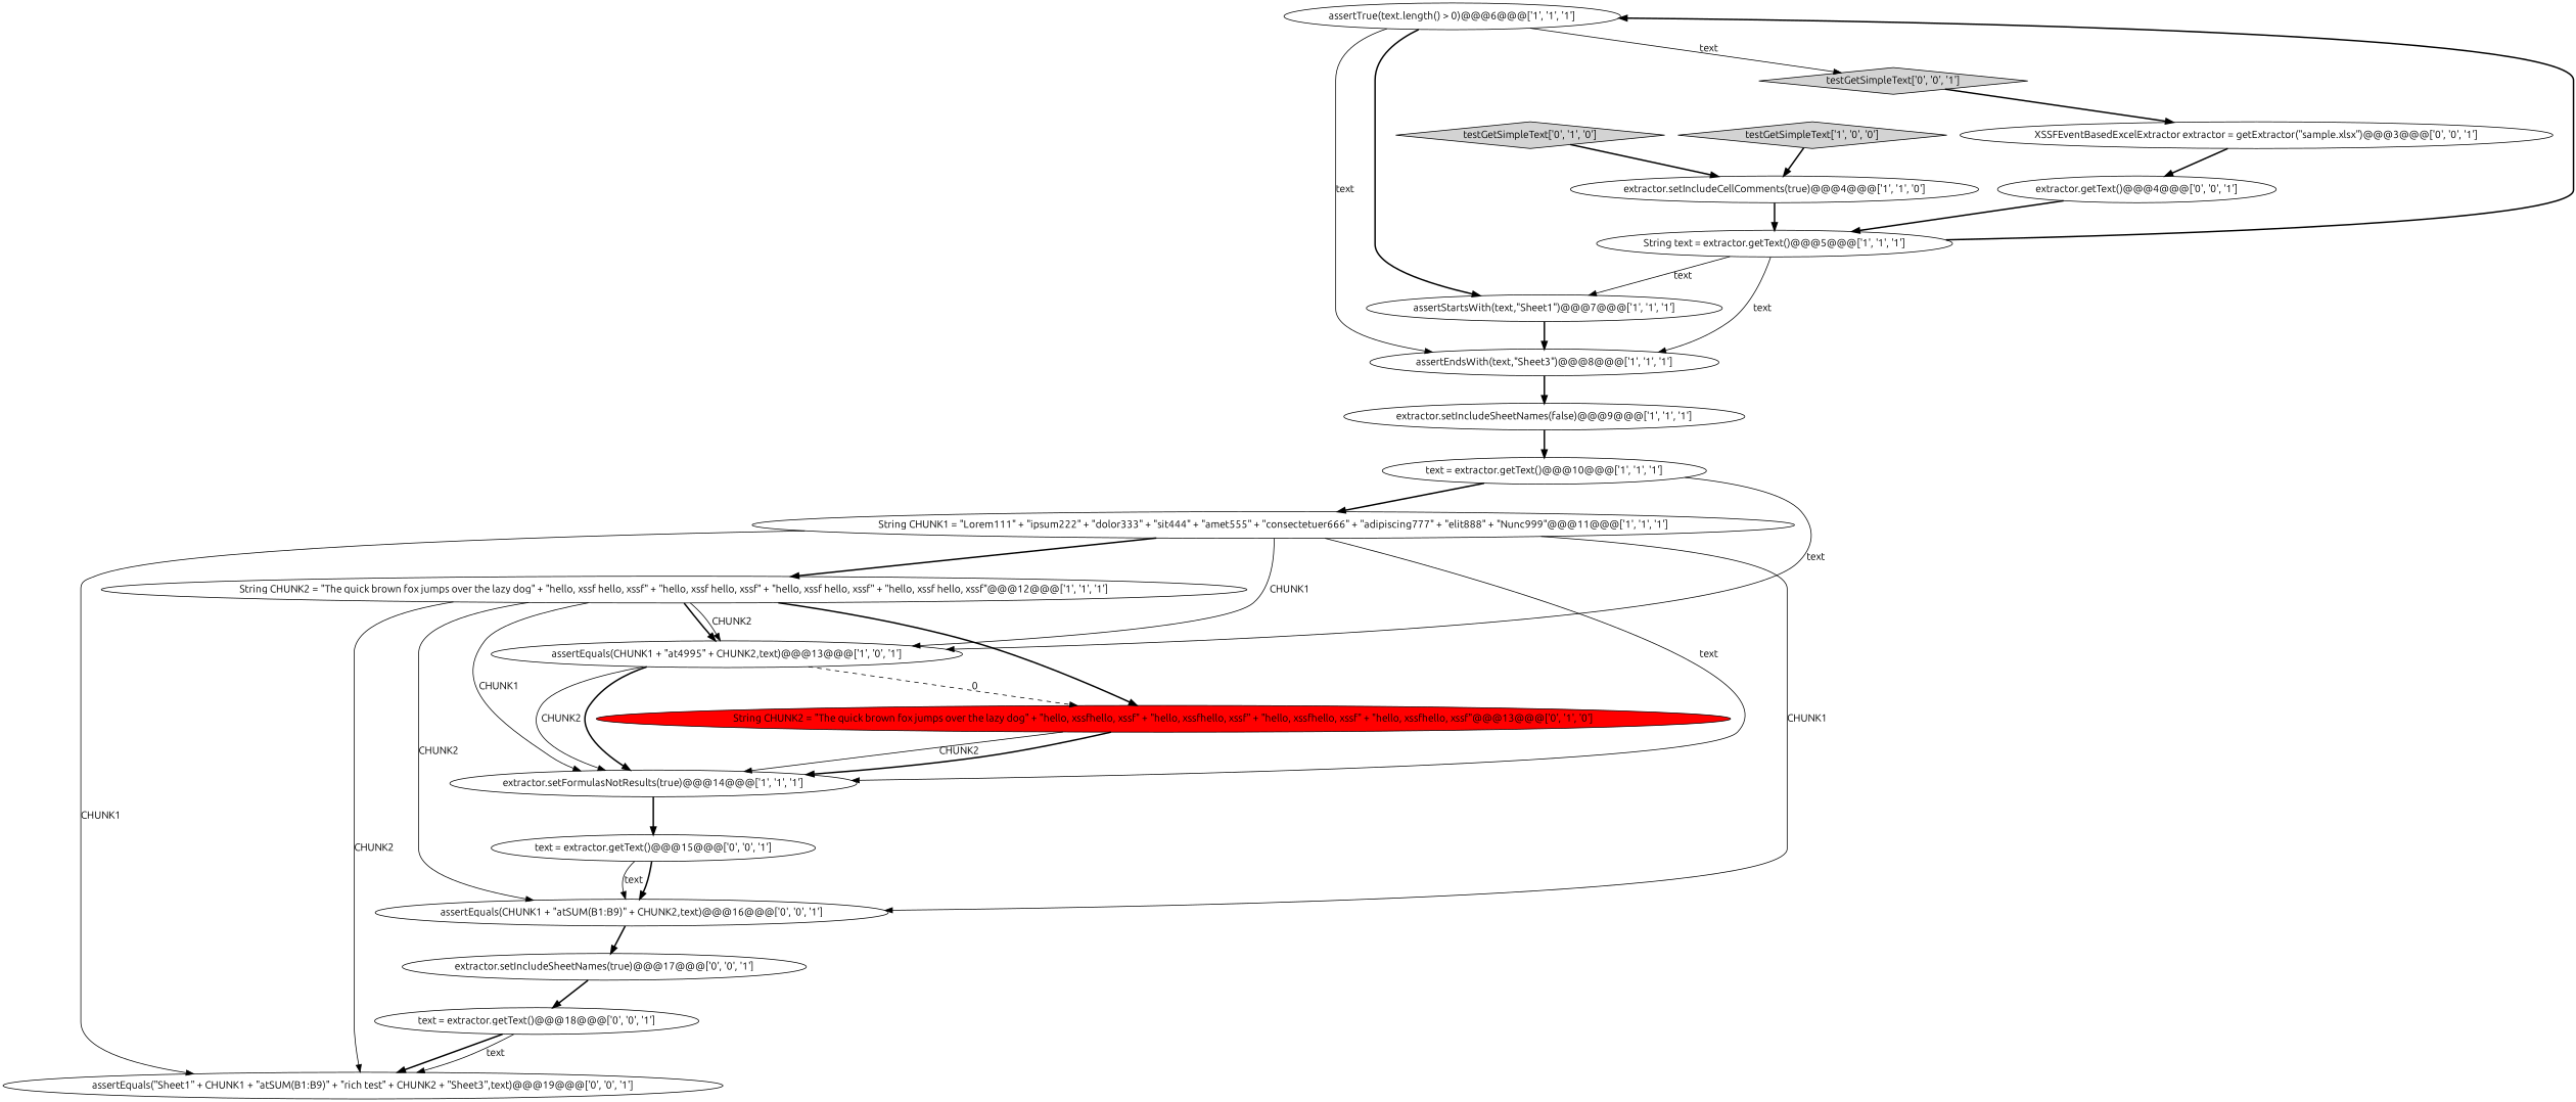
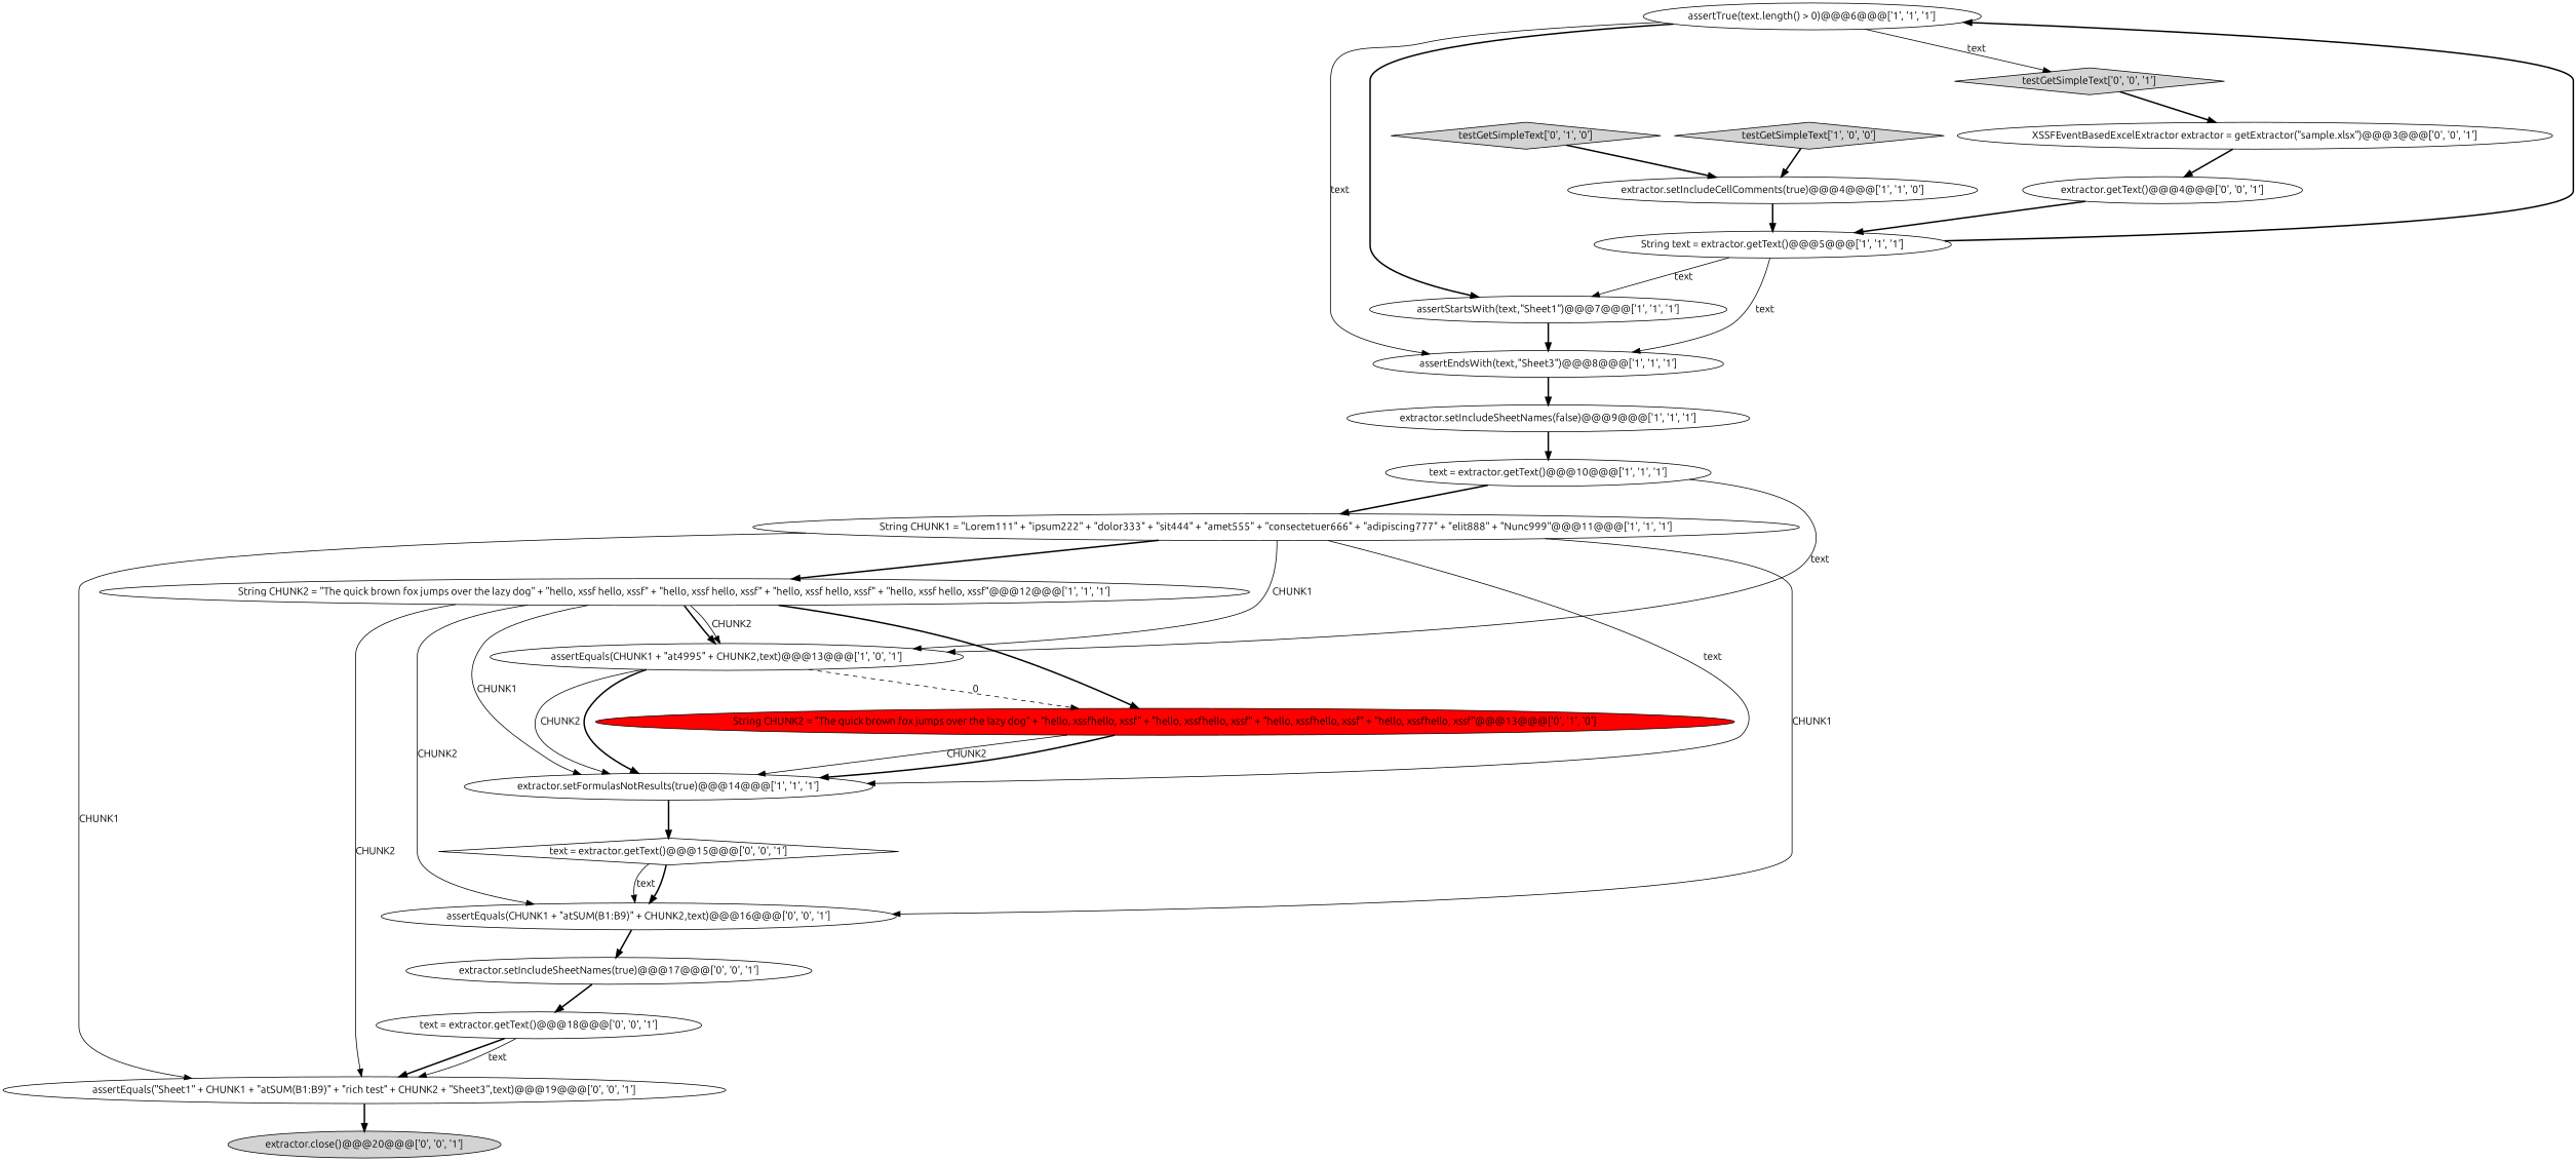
  digraph {
    fontname=Ubuntu
    node [fillcolor=white fontname=Ubuntu shape=ellipse style=filled]
    edge [fontname=Ubuntu style=bold]
    n1 [label="assertTrue(text.length() > 0)@@@6@@@['1', '1', '1']"]
    n2 [label="assertEndsWith(text,\"Sheet3\")@@@8@@@['1', '1', '1']"]
    n3 [label="assertStartsWith(text,\"Sheet1\")@@@7@@@['1', '1', '1']"]
    n4 [fillcolor=lightgray label="testGetSimpleText['0', '0', '1']" shape=diamond]
    n5 [label="extractor.setIncludeSheetNames(false)@@@9@@@['1', '1', '1']"]
    n6 [label="text = extractor.getText()@@@10@@@['1', '1', '1']"]
    n7 [label="XSSFEventBasedExcelExtractor extractor = getExtractor(\"sample.xlsx\")@@@3@@@['0', '0', '1']"]
    n8 [label="extractor.getText()@@@4@@@['0', '0', '1']"]
    n9 [label="extractor.setFormulasNotResults(true)@@@14@@@['1', '1', '1']"]
-   n10 [label="text = extractor.getText()@@@15@@@['0', '0', '1']"]
+   n10 [label="text = extractor.getText()@@@15@@@['0', '0', '1']" shape=diamond]
    n11 [label="assertEquals(CHUNK1 + \"atSUM(B1:B9)\" + CHUNK2,text)@@@16@@@['0', '0', '1']"]
    n12 [label="String text = extractor.getText()@@@5@@@['1', '1', '1']"]
    n13 [label="String CHUNK1 = \"Lorem111\" + \"ipsum222\" + \"dolor333\" + \"sit444\" + \"amet555\" + \"consectetuer666\" + \"adipiscing777\" + \"elit888\" + \"Nunc999\"@@@11@@@['1', '1', '1']"]
    n14 [label="assertEquals(CHUNK1 + \"at4995\" + CHUNK2,text)@@@13@@@['1', '0', '1']"]
    n15 [label="assertEquals(\"Sheet1\" + CHUNK1 + \"atSUM(B1:B9)\" + \"rich test\" + CHUNK2 + \"Sheet3\",text)@@@19@@@['0', '0', '1']"]
    n16 [label="String CHUNK2 = \"The quick brown fox jumps over the lazy dog\" + \"hello, xssf hello, xssf\" + \"hello, xssf hello, xssf\" + \"hello, xssf hello, xssf\" + \"hello, xssf hello, xssf\"@@@12@@@['1', '1', '1']"]
    n17 [fillcolor=red label="String CHUNK2 = \"The quick brown fox jumps over the lazy dog\" + \"hello, xssfhello, xssf\" + \"hello, xssfhello, xssf\" + \"hello, xssfhello, xssf\" + \"hello, xssfhello, xssf\"@@@13@@@['0', '1', '0']"]
    n18 [label="extractor.setIncludeSheetNames(true)@@@17@@@['0', '0', '1']"]
+   n19 [fillcolor=lightgray label="extractor.close()@@@20@@@['0', '0', '1']"]
    n20 [label="text = extractor.getText()@@@18@@@['0', '0', '1']"]
    n21 [label="extractor.setIncludeCellComments(true)@@@4@@@['1', '1', '0']"]
    n22 [fillcolor=lightgray label="testGetSimpleText['0', '1', '0']" shape=diamond]
    n23 [fillcolor=lightgray label="testGetSimpleText['1', '0', '0']" shape=diamond]
    n1 -> n2 [label=text style=solid]
    n1 -> n3
    n1 -> n4 [label=text style=solid]
    n2 -> n5
    n3 -> n2
    n4 -> n7
    n5 -> n6
    n6 -> n13
    n6 -> n14 [label=text style=solid]
    n7 -> n8
    n8 -> n12
    n9 -> n10
    n10 -> n11
    n10 -> n11 [label=text style=solid]
    n11 -> n18
    n12 -> n1
    n12 -> n2 [label=text style=solid]
    n12 -> n3 [label=text style=solid]
    n13 -> n9 [label=text style=solid]
    n13 -> n11 [label=CHUNK1 style=solid]
    n13 -> n14 [label=CHUNK1 style=solid]
    n13 -> n15 [label=CHUNK1 style=solid]
    n13 -> n16
    n14 -> n9
    n14 -> n9 [label=CHUNK2 style=solid]
    n14 -> n17 [label=0 style=dashed]
+   n15 -> n19
    n16 -> n9 [label=CHUNK1 style=solid]
    n16 -> n11 [label=CHUNK2 style=solid]
    n16 -> n14
    n16 -> n14 [label=CHUNK2 style=solid]
    n16 -> n15 [label=CHUNK2 style=solid]
    n16 -> n17
    n17 -> n9 [label=CHUNK2 style=solid]
    n17 -> n9
    n18 -> n20
    n20 -> n15
    n20 -> n15 [label=text style=solid]
    n21 -> n12
    n22 -> n21
    n23 -> n21
  }
